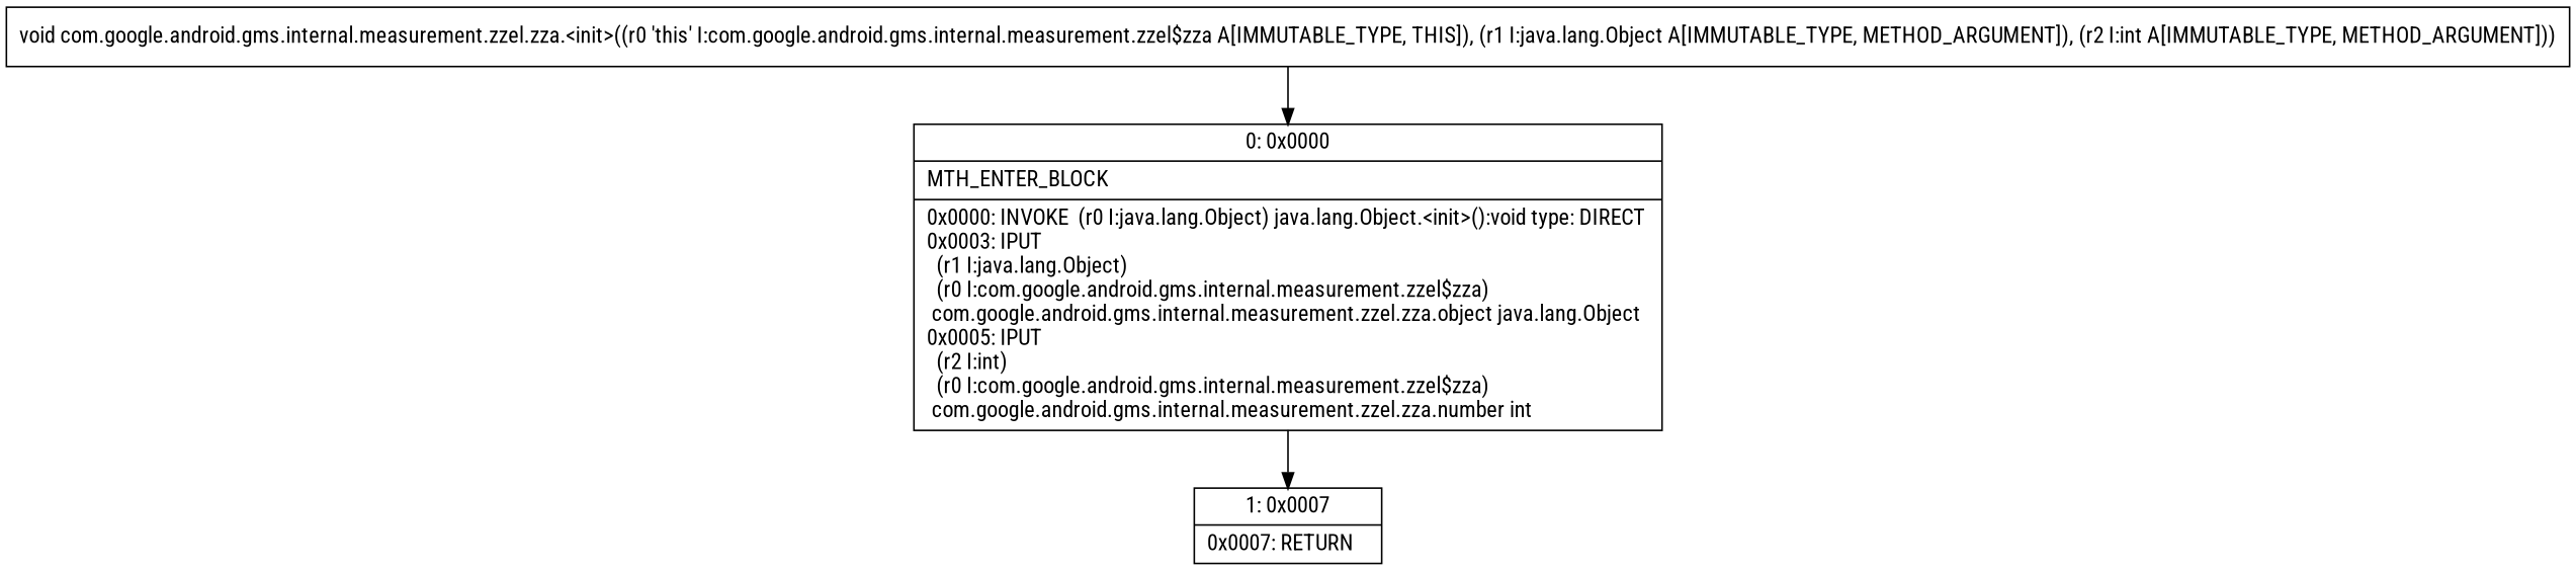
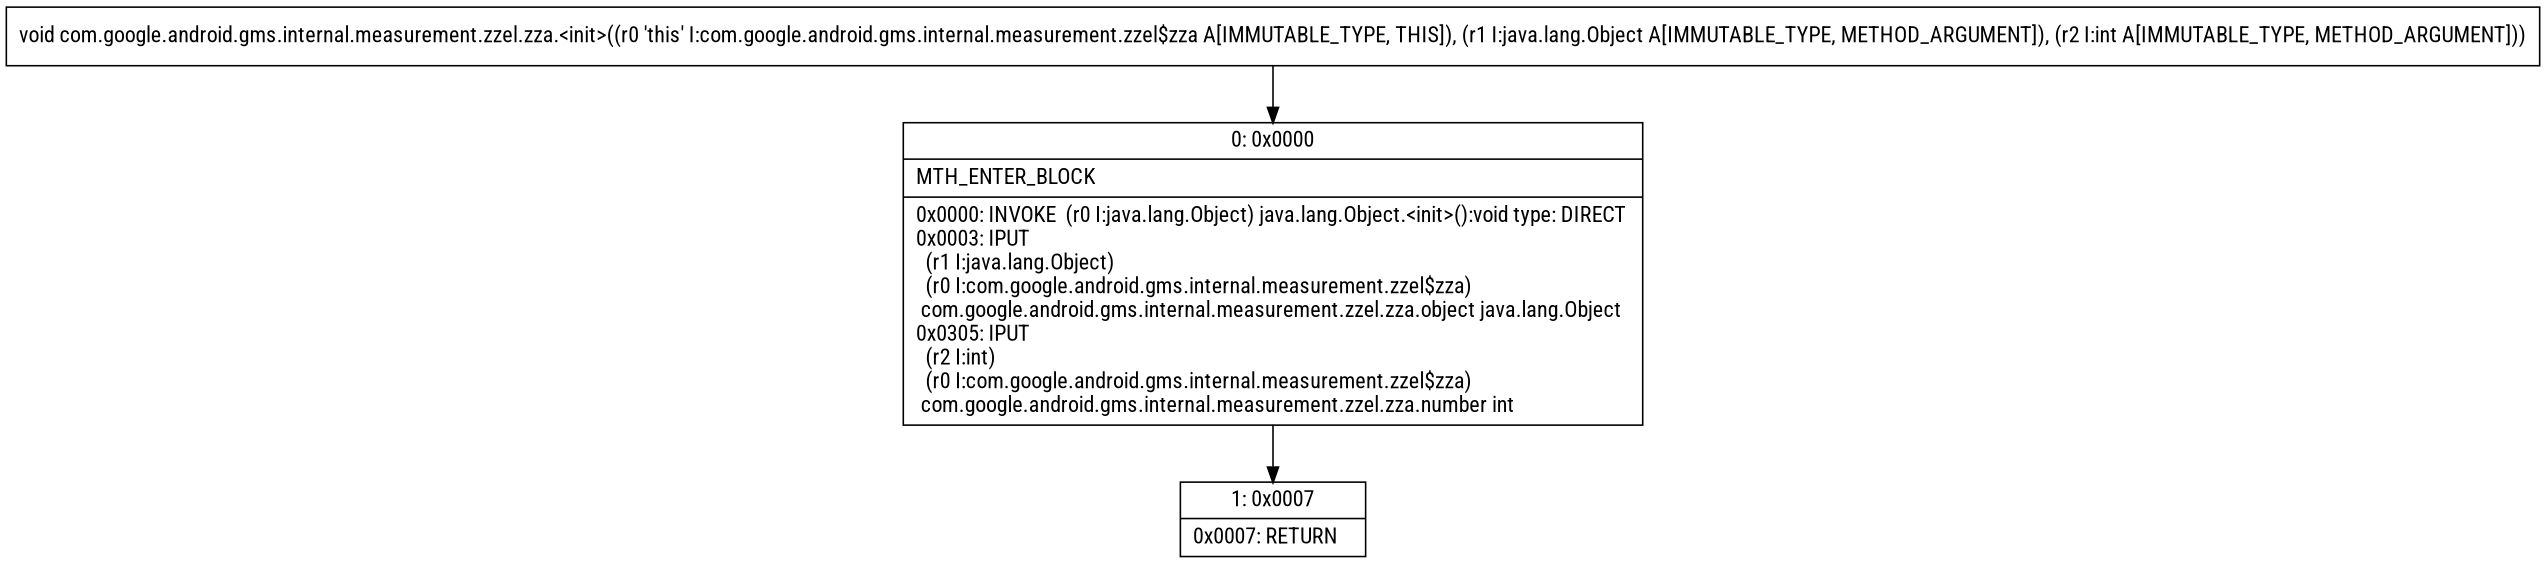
  digraph {
    fontname="Roboto Condensed"
    node [shape=record fontname="Roboto Condensed"]
    edge [fontname="Roboto Condensed"]
-   n1 [label="{0\:\ 0x0000|MTH_ENTER_BLOCK\l|0x0000: INVOKE  (r0 I:java.lang.Object) java.lang.Object.\<init\>():void type: DIRECT \l0x0003: IPUT  \l  (r1 I:java.lang.Object)\l  (r0 I:com.google.android.gms.internal.measurement.zzel$zza)\l com.google.android.gms.internal.measurement.zzel.zza.object java.lang.Object \l0x0005: IPUT  \l  (r2 I:int)\l  (r0 I:com.google.android.gms.internal.measurement.zzel$zza)\l com.google.android.gms.internal.measurement.zzel.zza.number int \l}"]
+   n1 [label="{0\:\ 0x0000|MTH_ENTER_BLOCK\l|0x0000: INVOKE  (r0 I:java.lang.Object) java.lang.Object.\<init\>():void type: DIRECT \l0x0003: IPUT  \l  (r1 I:java.lang.Object)\l  (r0 I:com.google.android.gms.internal.measurement.zzel$zza)\l com.google.android.gms.internal.measurement.zzel.zza.object java.lang.Object \l0x0305: IPUT  \l  (r2 I:int)\l  (r0 I:com.google.android.gms.internal.measurement.zzel$zza)\l com.google.android.gms.internal.measurement.zzel.zza.number int \l}"]
    n2 [label="{1\:\ 0x0007|0x0007: RETURN   \l}"]
    n3 [label="{void com.google.android.gms.internal.measurement.zzel.zza.\<init\>((r0 'this' I:com.google.android.gms.internal.measurement.zzel$zza A[IMMUTABLE_TYPE, THIS]), (r1 I:java.lang.Object A[IMMUTABLE_TYPE, METHOD_ARGUMENT]), (r2 I:int A[IMMUTABLE_TYPE, METHOD_ARGUMENT])) }"]
    n1 -> n2
    n3 -> n1
  }
